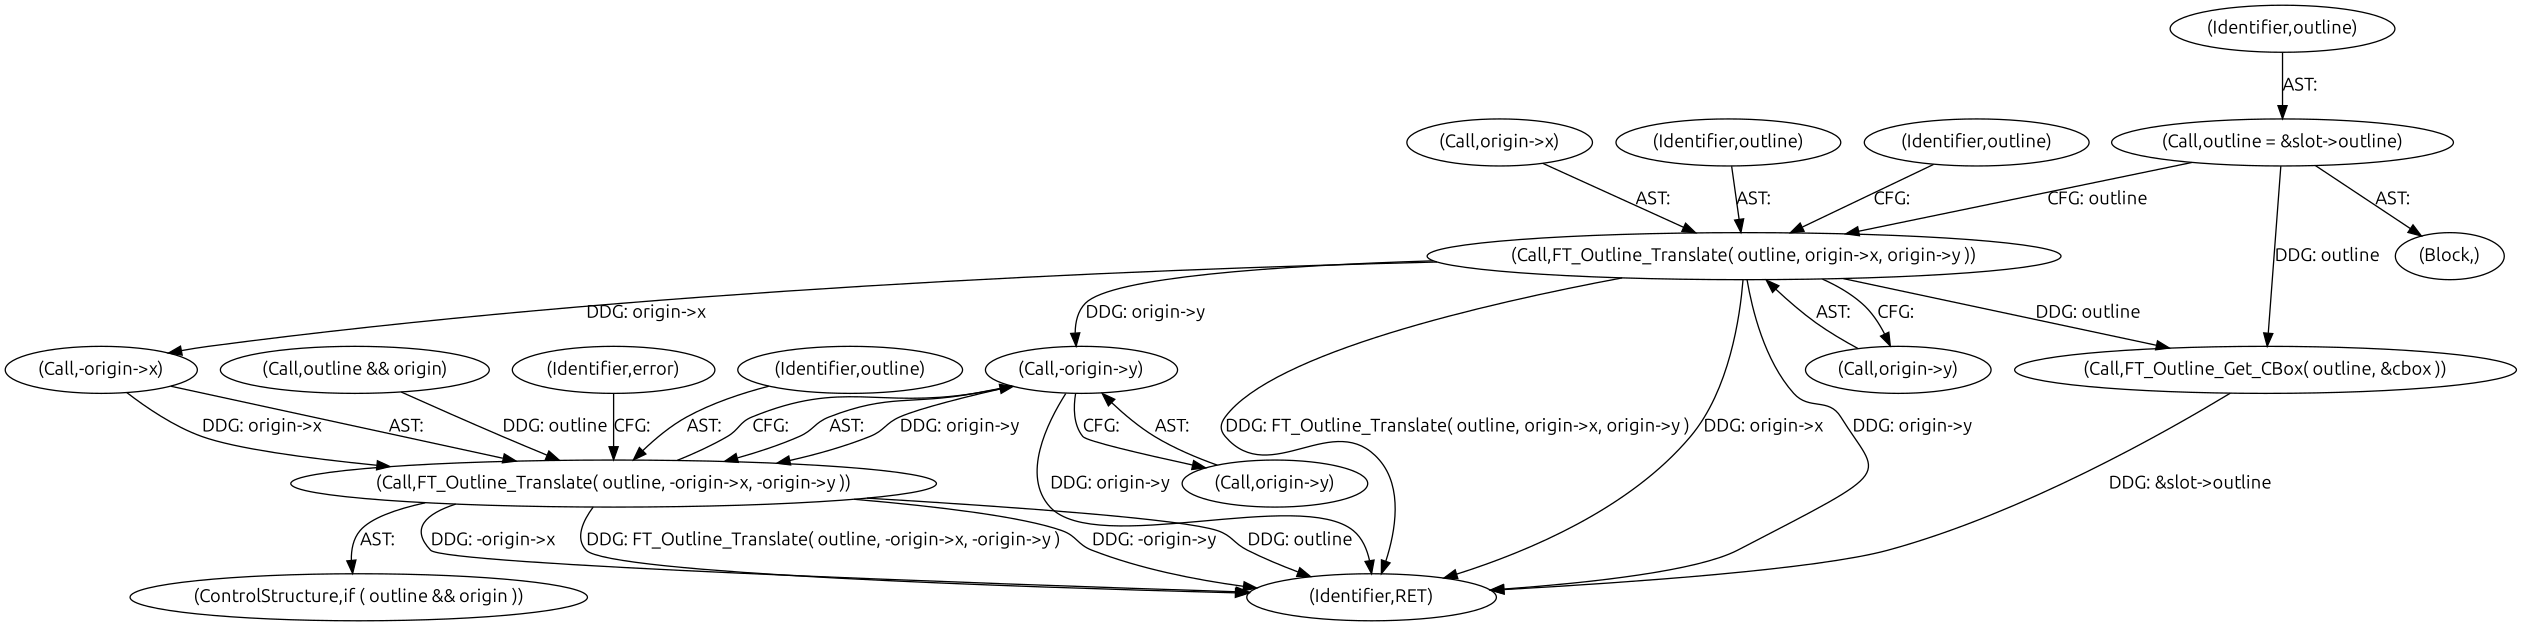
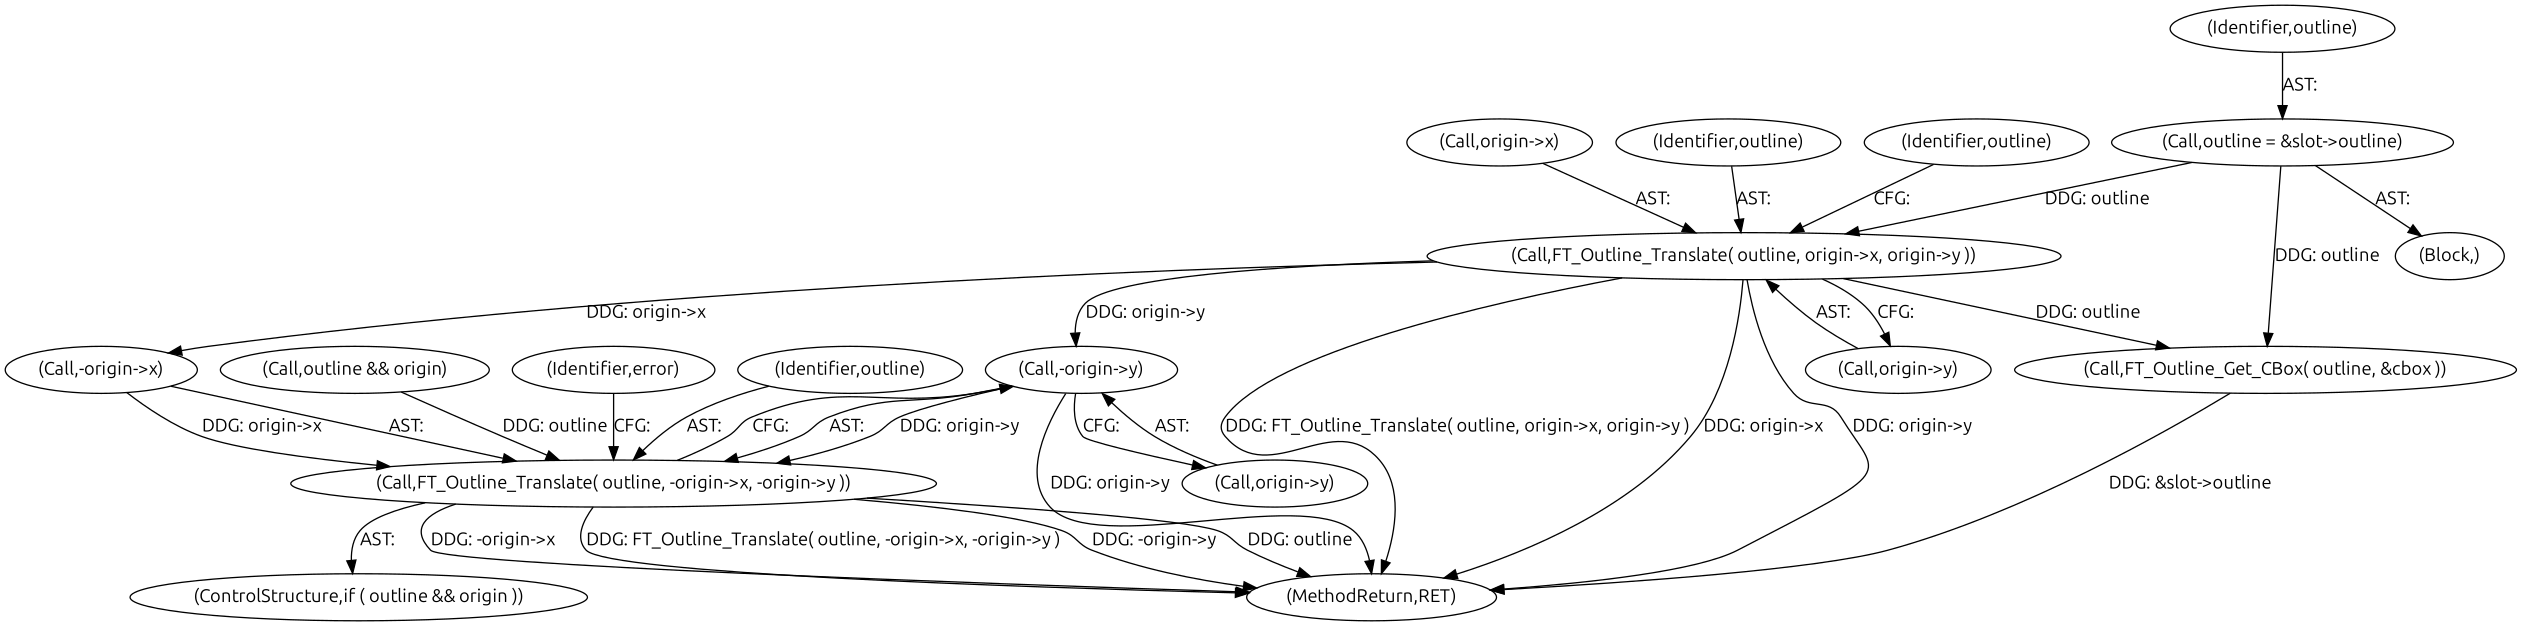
  digraph {
    fontname=Ubuntu
    node [fontname=Ubuntu]
    edge [fontname=Ubuntu]
    n1 [label="(Call,-origin->y)"]
    n2 [label="(Call,FT_Outline_Translate( outline, -origin->x, -origin->y ))"]
    n3 [label="(Call,origin->y)"]
-   n4 [label="(Identifier,RET)"]
+   n4 [label="(MethodReturn,RET)"]
    n5 [label="(ControlStructure,if ( outline && origin ))"]
    n6 [label="(Call,FT_Outline_Translate( outline, origin->x, origin->y ))"]
    n7 [label="(Call,FT_Outline_Get_CBox( outline, &cbox ))"]
    n8 [label="(Call,origin->y)"]
    n9 [label="(Call,-origin->x)"]
    n10 [label="(Call,outline = &slot->outline)"]
    n11 [label="(Block,)"]
    n12 [label="(Call,outline && origin)"]
    n13 [label="(Identifier,error)"]
    n14 [label="(Identifier,outline)"]
    n15 [label="(Identifier,outline)"]
    n16 [label="(Identifier,outline)"]
    n17 [label="(Call,origin->x)"]
    n18 [label="(Identifier,outline)"]
    n1 -> n2 [label="AST: "]
    n1 -> n2 [label="DDG: origin->y"]
    n1 -> n3 [label="CFG: "]
    n1 -> n4 [label="DDG: origin->y"]
    n2 -> n1 [label="CFG: "]
    n2 -> n4 [label="DDG: -origin->x"]
    n2 -> n4 [label="DDG: FT_Outline_Translate( outline, -origin->x, -origin->y )"]
    n2 -> n4 [label="DDG: -origin->y"]
    n2 -> n4 [label="DDG: outline"]
    n2 -> n5 [label="AST: "]
    n3 -> n1 [label="AST: "]
    n6 -> n1 [label="DDG: origin->y"]
    n6 -> n4 [label="DDG: origin->y"]
    n6 -> n4 [label="DDG: FT_Outline_Translate( outline, origin->x, origin->y )"]
    n6 -> n4 [label="DDG: origin->x"]
    n6 -> n7 [label="DDG: outline"]
    n6 -> n8 [label="CFG: "]
    n6 -> n9 [label="DDG: origin->x"]
    n7 -> n4 [label="DDG: &slot->outline"]
    n8 -> n6 [label="AST: "]
    n9 -> n2 [label="AST: "]
    n9 -> n2 [label="DDG: origin->x"]
-   n10 -> n6 [label="CFG: outline"]
+   n10 -> n6 [label="DDG: outline"]
    n10 -> n7 [label="DDG: outline"]
    n10 -> n11 [label="AST: "]
    n12 -> n2 [label="DDG: outline"]
    n13 -> n2 [label="CFG: "]
    n14 -> n6 [label="AST: "]
    n15 -> n10 [label="AST: "]
    n16 -> n6 [label="CFG: "]
    n17 -> n6 [label="AST: "]
    n18 -> n2 [label="AST: "]
  }
